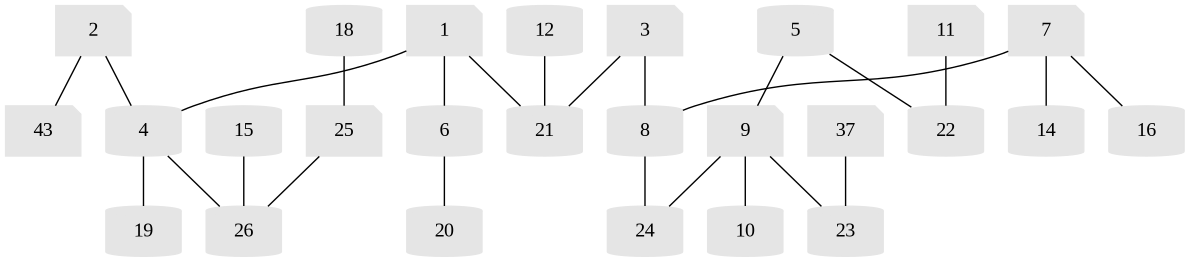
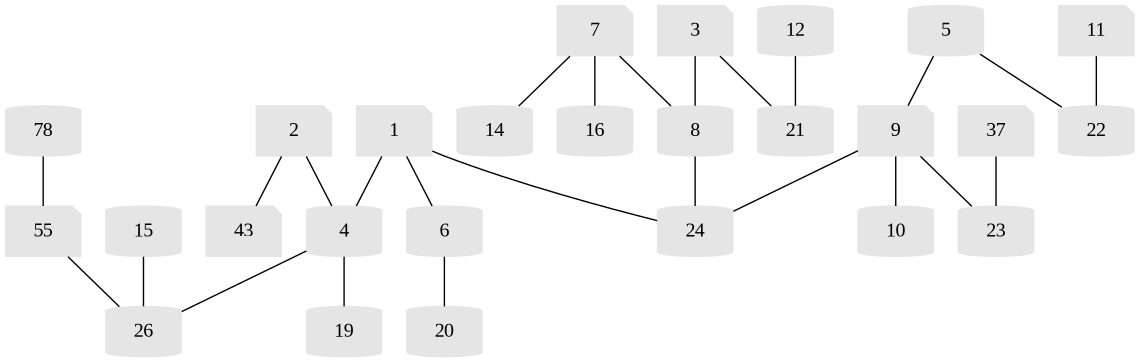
  graph {
    fontname="Liberation Serif"
    node [color=gray90 fontname="Liberation Serif" shape=cylinder style=filled]
    edge [fontname="Liberation Serif" weight=1.0]
    1 [shape=note]
    4
    6
    24
    19
    26
    20
    2 [shape=note]
    n9 [label=43 shape=note]
    3 [shape=note]
    8
    21
    9 [shape=note]
    5
    22
    10
    23
    7 [shape=note]
    14
    16
    11 [shape=note]
    12
    15
    n24 [label=37 shape=note]
-   25 [shape=note]
-   18
+   25 [shape=note label=55]
+   18 [label=78]
    1 -- 4
    1 -- 6
-   1 -- 21
+   1 -- 24
    4 -- 19
    4 -- 26
    6 -- 20
    2 -- 4
    2 -- n9
    3 -- 8
    3 -- 21
    8 -- 24
    9 -- 24
    9 -- 10
    9 -- 23
    5 -- 9
    5 -- 22
    7 -- 8
    7 -- 14
    7 -- 16
    11 -- 22
    12 -- 21
    15 -- 26
    n24 -- 23
    25 -- 26
    18 -- 25
  }
